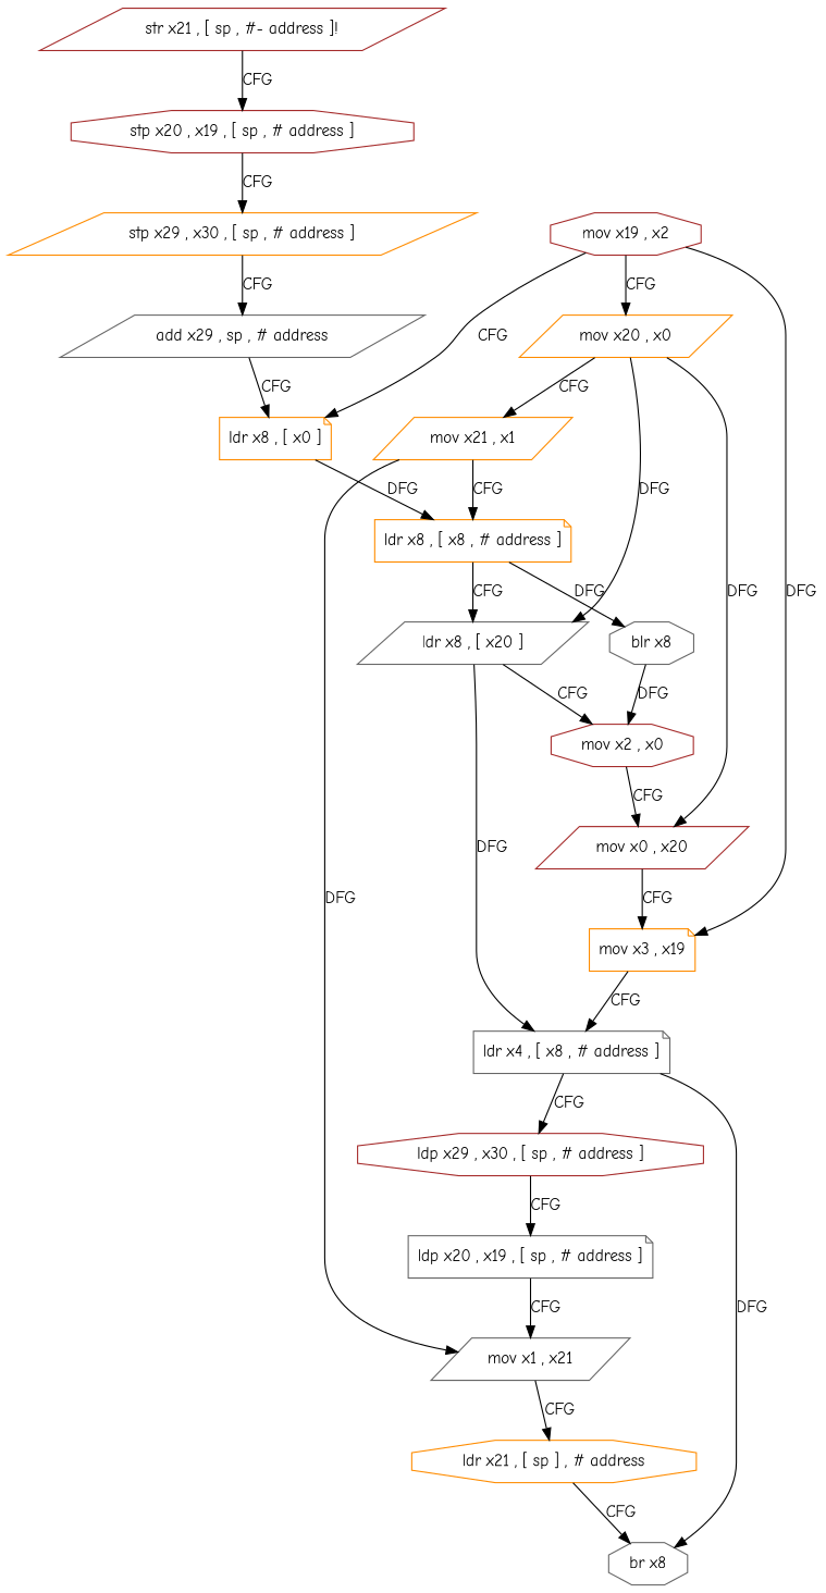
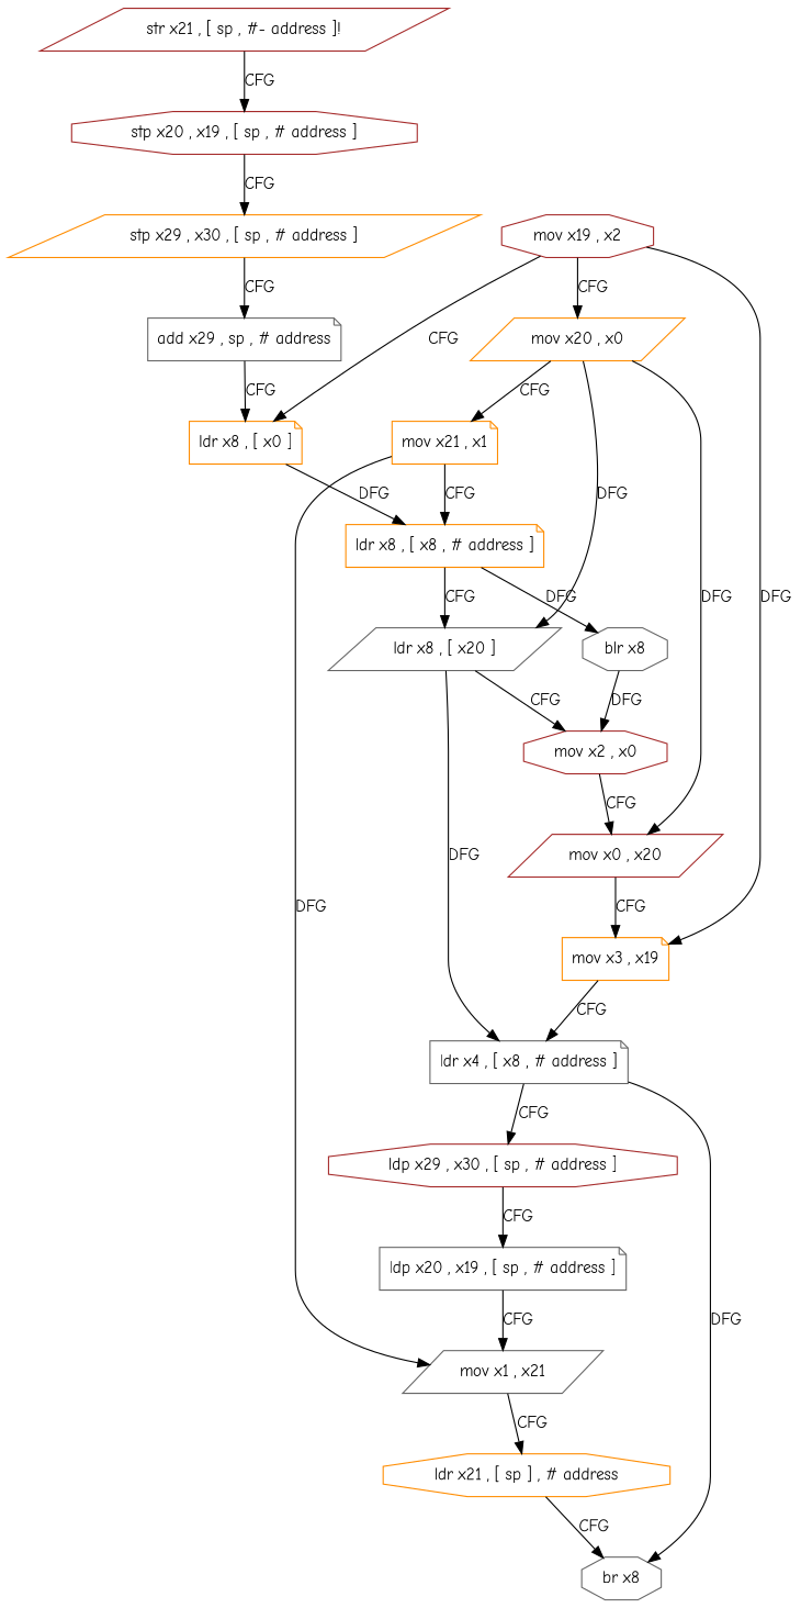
  digraph {
    fontname="Comic Neue"
    node [color=darkorange fontname="Comic Neue" shape=parallelogram]
    edge [fontname="Comic Neue"]
    n1 [color=brown label="str x21 , [ sp , #- address ]!"]
    n2 [color=brown label="stp x20 , x19 , [ sp , # address ]" shape=octagon]
    n3 [label="stp x29 , x30 , [ sp , # address ]"]
-   n4 [color=gray40 label="add x29 , sp , # address"]
+   n4 [color=gray40 label="add x29 , sp , # address" shape=note]
    n5 [label="ldr x8 , [ x0 ]" shape=note]
    n6 [label="ldr x8 , [ x8 , # address ]" shape=note]
    n7 [color=brown label="mov x19 , x2" shape=octagon]
    n8 [label="mov x20 , x0"]
    n9 [label="mov x3 , x19" shape=note]
    n10 [color=gray40 label="ldr x8 , [ x20 ]"]
    n11 [color=gray40 label="blr x8" shape=octagon]
-   n12 [label="mov x21 , x1"]
+   n12 [label="mov x21 , x1" shape=note]
    n13 [color=brown label="mov x0 , x20"]
    n14 [color=gray40 label="ldr x4 , [ x8 , # address ]" shape=note]
    n15 [color=gray40 label="mov x1 , x21"]
    n16 [color=brown label="mov x2 , x0" shape=octagon]
    n17 [label="ldr x21 , [ sp ] , # address" shape=octagon]
    n18 [color=brown label="ldp x29 , x30 , [ sp , # address ]" shape=octagon]
    n19 [color=gray40 label="br x8" shape=octagon]
    n20 [color=gray40 label="ldp x20 , x19 , [ sp , # address ]" shape=note]
    n1 -> n2 [label=CFG]
    n2 -> n3 [label=CFG]
    n3 -> n4 [label=CFG]
    n4 -> n5 [label=CFG]
    n5 -> n6 [label=DFG]
    n6 -> n10 [label=CFG]
    n6 -> n11 [label=DFG]
    n7 -> n5 [label=CFG]
    n7 -> n8 [label=CFG]
    n7 -> n9 [label=DFG]
    n8 -> n10 [label=DFG]
    n8 -> n12 [label=CFG]
    n8 -> n13 [label=DFG]
    n9 -> n14 [label=CFG]
    n10 -> n14 [label=DFG]
    n10 -> n16 [label=CFG]
    n11 -> n16 [label=DFG]
    n12 -> n6 [label=CFG]
    n12 -> n15 [label=DFG]
    n13 -> n9 [label=CFG]
    n14 -> n18 [label=CFG]
    n14 -> n19 [label=DFG]
    n15 -> n17 [label=CFG]
    n16 -> n13 [label=CFG]
    n17 -> n19 [label=CFG]
    n18 -> n20 [label=CFG]
    n20 -> n15 [label=CFG]
  }
